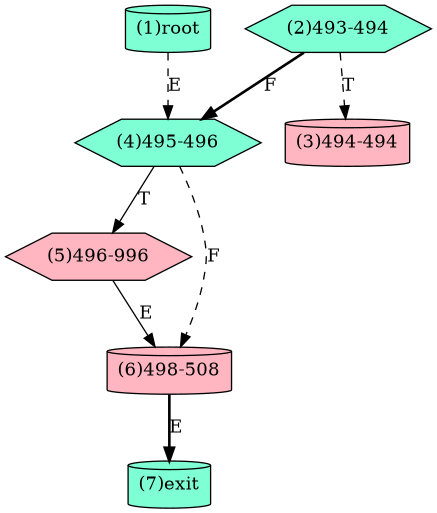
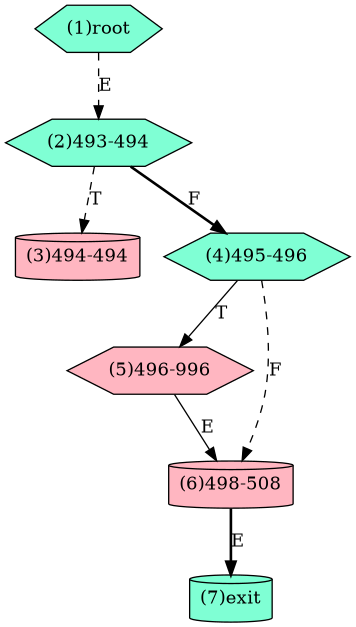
  digraph {
    node [fillcolor=aquamarine shape=cylinder style=filled]
    edge [style=dashed]
-   n1 [label="(1)root"]
+   n1 [label="(1)root" shape=hexagon]
    n2 [label="(2)493-494" shape=hexagon]
    n3 [fillcolor=lightpink label="(3)494-494"]
    n4 [label="(4)495-496" shape=hexagon]
    n5 [fillcolor=lightpink label="(5)496-996" shape=hexagon]
    n6 [fillcolor=lightpink label="(6)498-508"]
    n7 [label="(7)exit"]
-   n1 -> n4 [label=E]
+   n1 -> n2 [label=E]
    n2 -> n3 [label=T]
    n2 -> n4 [label=F style=bold]
    n4 -> n5 [label=T style=solid]
    n4 -> n6 [label=F]
    n5 -> n6 [label=E style=solid]
    n6 -> n7 [label=E style=bold]
  }
